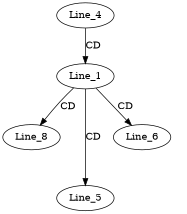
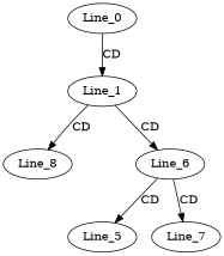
  digraph {
-   Line_0 [label=Line_4]
+   Line_0
    Line_1
    n3 [label=Line_8]
    n4 [label=Line_5]
    Line_6
+   Line_7
    Line_0 -> Line_1 [label=CD]
    Line_1 -> n3 [label=CD]
-   Line_1 -> n4 [label=CD]
+   Line_6 -> n4 [label=CD]
    Line_1 -> Line_6 [label=CD]
+   Line_6 -> Line_7 [label=CD]
  }
